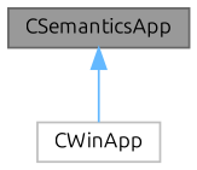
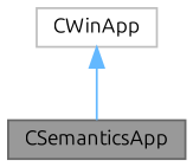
  digraph {
    fontname=Ubuntu
    node [fontname=Ubuntu fontsize=10 shape=box style=filled]
    n1 [color=gray40 fillcolor=grey60 fontcolor=black height=0.2 label=CSemanticsApp width=0.4]
    n2 [color=grey75 fillcolor=white height=0.2 label=CWinApp width=0.4]
-   n1 -> n2 [color=steelblue1 dir=back fontname=Ubuntu fontsize=10 labelfontname=Helvetica labelfontsize=10 style=solid]
+   n2 -> n1 [color=steelblue1 dir=back fontname=Ubuntu fontsize=10 labelfontname=Helvetica labelfontsize=10 style=solid]
  }
